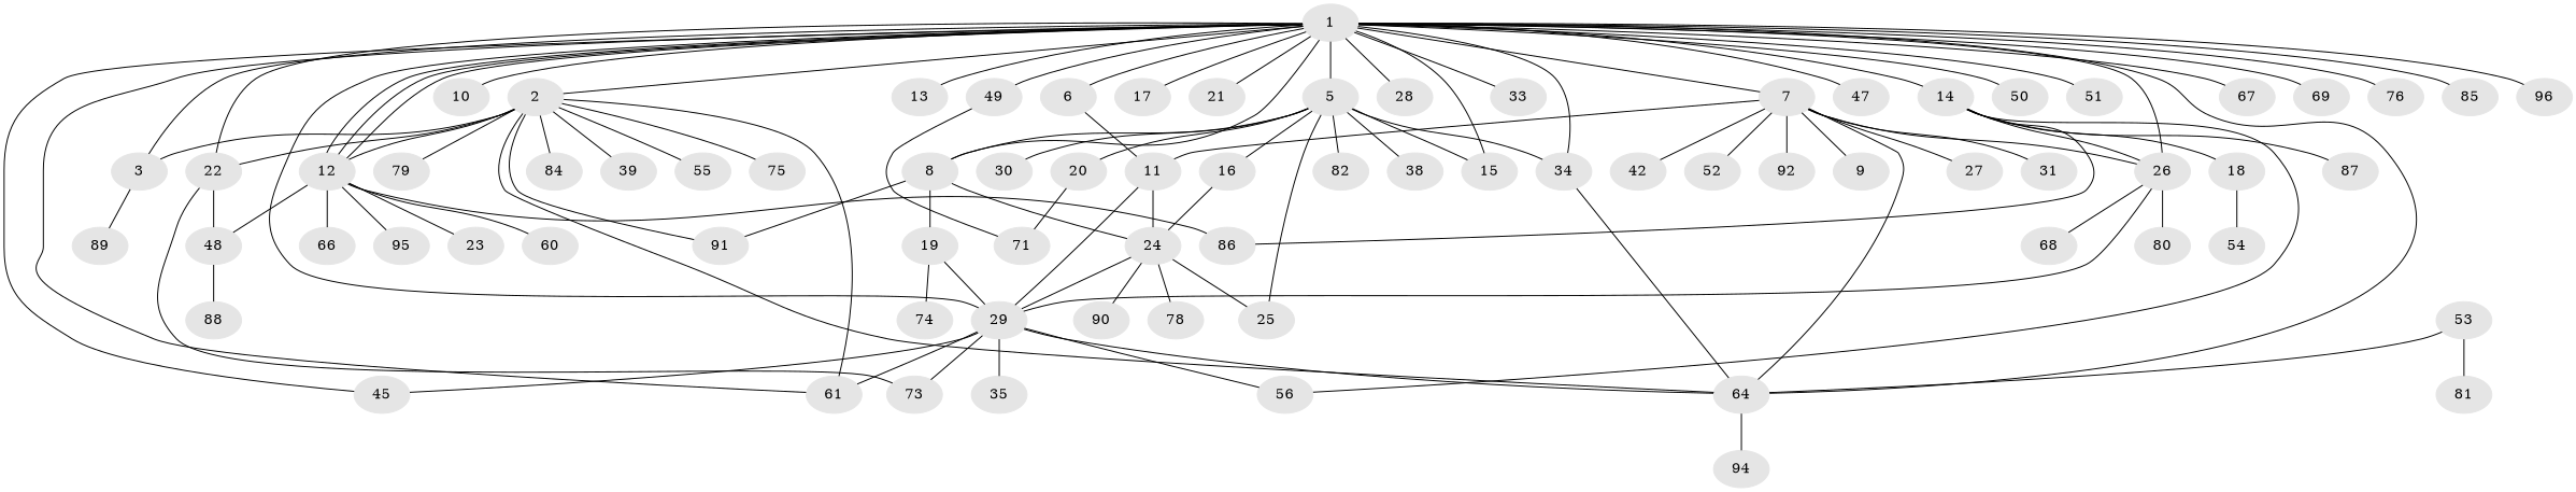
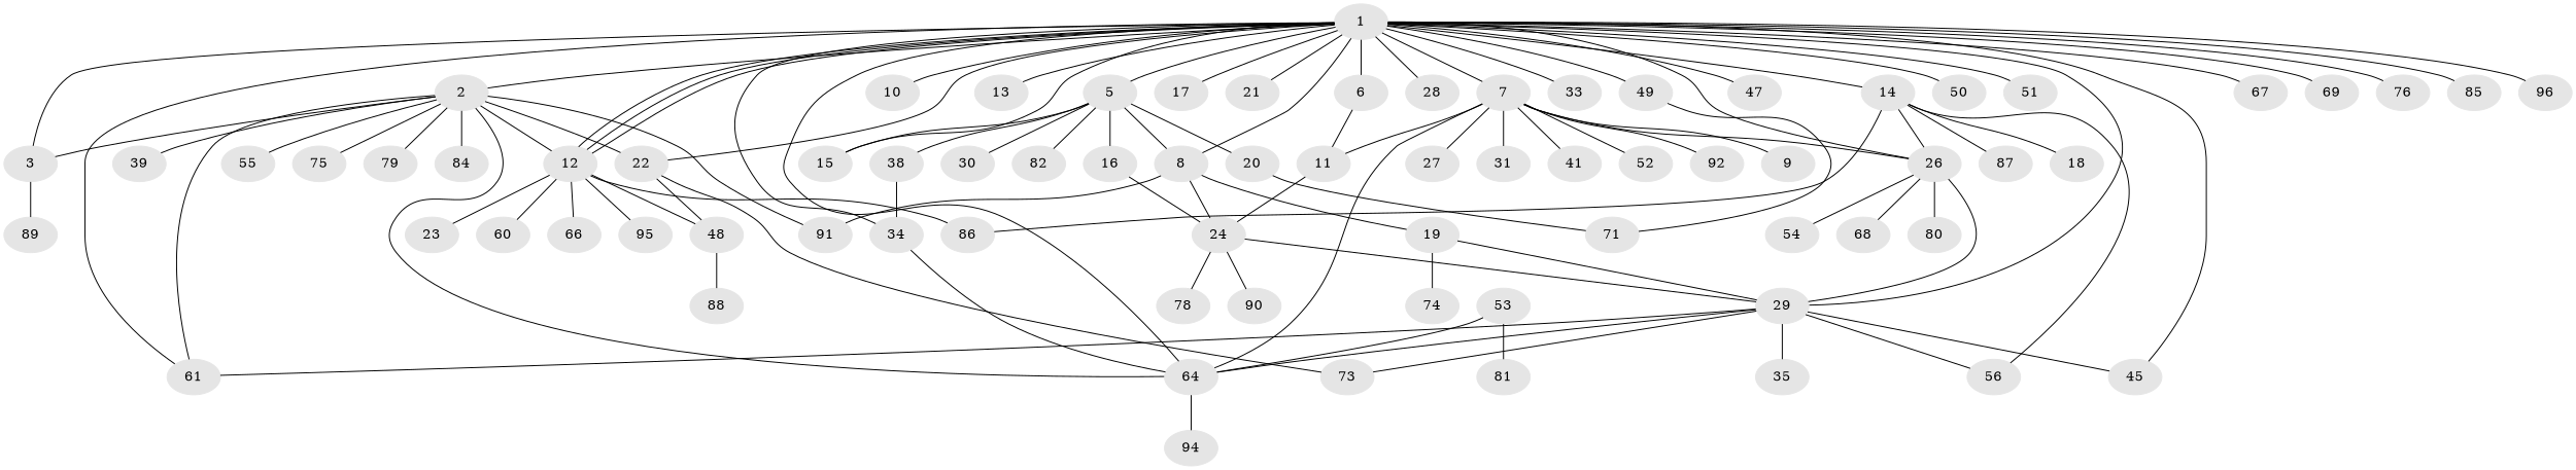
  graph {
    node [color=gray90 style=filled]
    1 [super="+4"]
    2 [super="+62"]
    3 [super="+77"]
    5 [super="+63"]
    6
    7 [super="+43"]
    8
    10
    12 [super="+58"]
    13
    14 [super="+46"]
    15
    17
    21
    22 [super="+36"]
    26 [super="+83"]
    28
    29 [super="+42"]
    33
    34
    45
    47
    49
    50
    51
    61
    64 [super="+65"]
    67
    69
    76
    85
    96
    39
    55
    75
    79
    84
    91
    89 [super="+93"]
    16 [super="+59"]
    20
-   25
    30 [super="+57"]
    38
    82
    11 [super="+32"]
    9
    27
    31
-   41 [label=42]
+   41
    52
    92
    19 [super="+37"]
    24 [super="+44"]
    23
    48 [super="+97"]
    60
    66
    86
    95
    18 [super="+40"]
    87
    56
    73 [super="+98"]
    54
    68
    80
    35
    71 [super="+72"]
    94
    74
    78
    90
    88
    53
    81
    1 -- 2
    1 -- 3
    1 -- 5
    1 -- 6
    1 -- 7
    1 -- 8
    1 -- 10
    1 -- 12
    1 -- 12
    1 -- 12
    1 -- 13
    1 -- 14
    1 -- 15 [weight=2]
    1 -- 17
    1 -- 21
    1 -- 22
    1 -- 26
    1 -- 28
    1 -- 29 [weight=2]
    1 -- 33
    1 -- 34
    1 -- 45
    1 -- 47
    1 -- 49
    1 -- 50
    1 -- 51
    1 -- 61
    1 -- 64
    1 -- 67
    1 -- 69
    1 -- 76
    1 -- 85
    1 -- 96
    2 -- 3
    2 -- 12 [weight=2]
    2 -- 22
    2 -- 61
    2 -- 64
    2 -- 39
    2 -- 55
    2 -- 75
    2 -- 79
    2 -- 84
    2 -- 91
    3 -- 89
    5 -- 8
    5 -- 15
-   5 -- 34
+   38 -- 34
    5 -- 16
    5 -- 20
-   5 -- 25
    5 -- 30
    5 -- 38
    5 -- 82
    6 -- 11
    7 -- 26
    7 -- 64
    7 -- 11
    7 -- 9
    7 -- 27
    7 -- 31
    7 -- 41
    7 -- 52
    7 -- 92
    8 -- 91
    8 -- 19
    8 -- 24
    12 -- 23
    12 -- 48
    12 -- 60
    12 -- 66
    12 -- 86
    12 -- 95
    14 -- 26
    14 -- 86
    14 -- 18
    14 -- 87
    14 -- 56
    22 -- 48
    22 -- 73
    26 -- 29
-   18 -- 54
+   26 -- 54
    26 -- 68
    26 -- 80
    29 -- 45
    29 -- 61
    29 -- 64
    29 -- 56
    29 -- 73
    29 -- 35
    34 -- 64
    49 -- 71
    64 -- 94
    16 -- 24
    20 -- 71
-   11 -- 29
    11 -- 24
    19 -- 29
    19 -- 74
    24 -- 29
-   24 -- 25
    24 -- 78
    24 -- 90
    48 -- 88
    53 -- 64
    53 -- 81
  }
